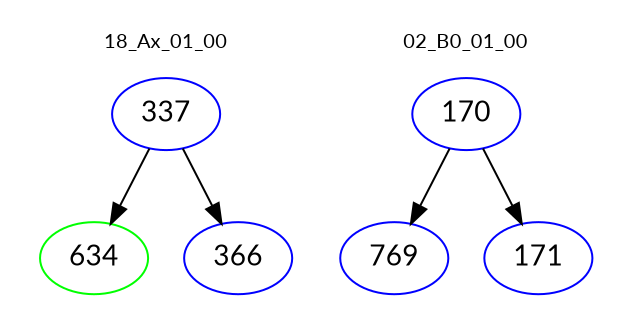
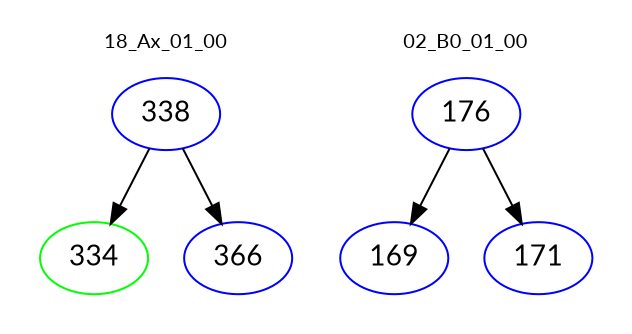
  digraph {
    fontname=Lato
    node [color=blue fontname=Lato]
    edge [color=black fontname=Lato]
-   n1 [label=337]
-   n2 [color=green label=634]
+   n1 [label=338]
+   n2 [color=green label=334]
    n3 [label=366]
-   n4 [label=170]
-   n5 [label=769]
+   n4 [label=176]
+   n5 [label=169]
    n6 [label=171]
    subgraph cluster_1 {
      color=white
      fontsize=10
      label="18_Ax_01_00"
      n1
      n2
      n3
    }
    subgraph cluster_2 {
      color=white
      fontsize=10
      label="02_B0_01_00"
      n4
      n5
      n6
    }
    n1 -> n2
    n1 -> n3
    n4 -> n5
    n4 -> n6
  }
